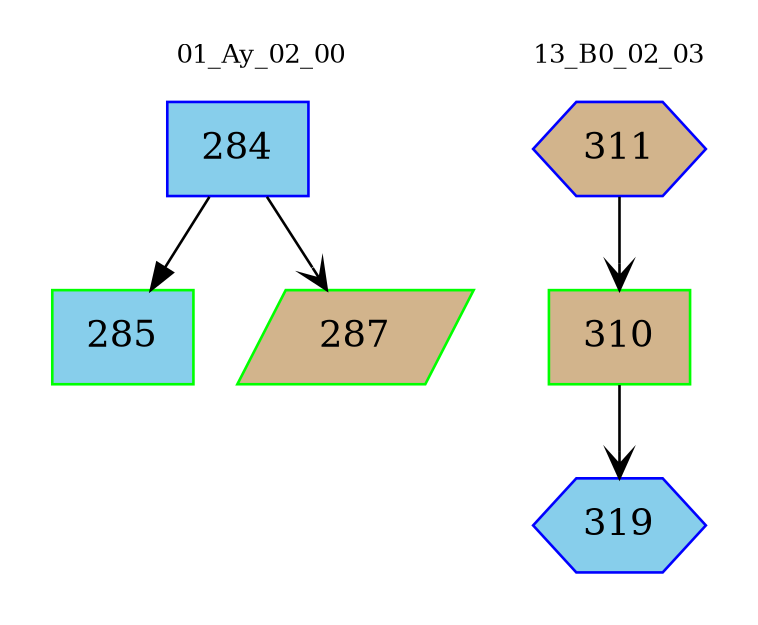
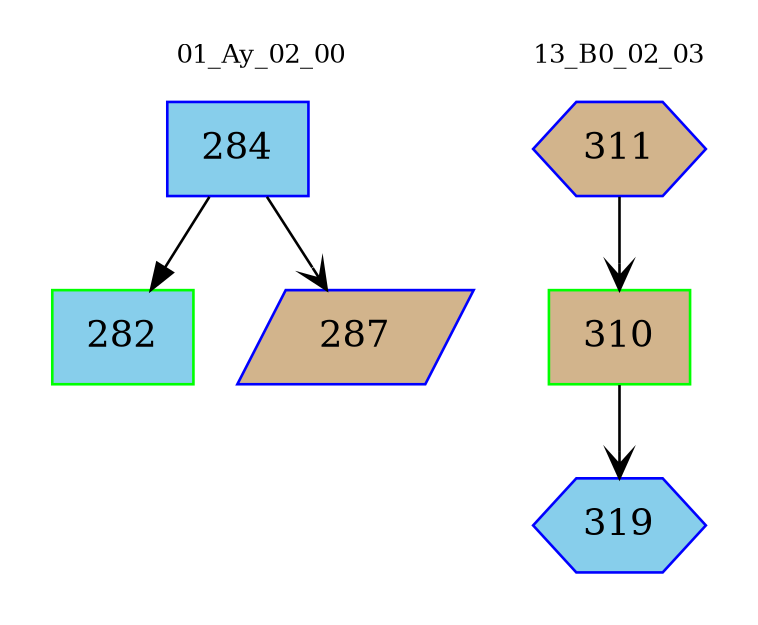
  digraph {
    node [color=blue fillcolor=skyblue shape=box style=filled]
    edge [arrowhead=vee color=black]
    n1 [label=284]
-   n2 [color=green label=285]
-   n3 [color=green fillcolor=tan label=287 shape=parallelogram]
+   n2 [color=green label=282]
+   n3 [fillcolor=tan label=287 shape=parallelogram]
    n4 [fillcolor=tan label=311 shape=hexagon]
    n5 [color=green fillcolor=tan label=310]
    n6 [label=319 shape=hexagon]
    subgraph cluster_1 {
      color=white
      fontsize=10
      label="01_Ay_02_00"
      n1
      n2
      n3
    }
    subgraph cluster_2 {
      color=white
      fontsize=10
      label="13_B0_02_03"
      n4
      n5
      n6
    }
    n1 -> n2 [arrowhead=normal]
    n1 -> n3
    n4 -> n5
    n5 -> n6
  }
